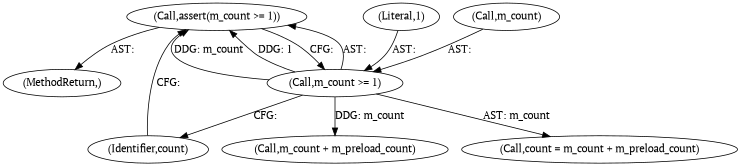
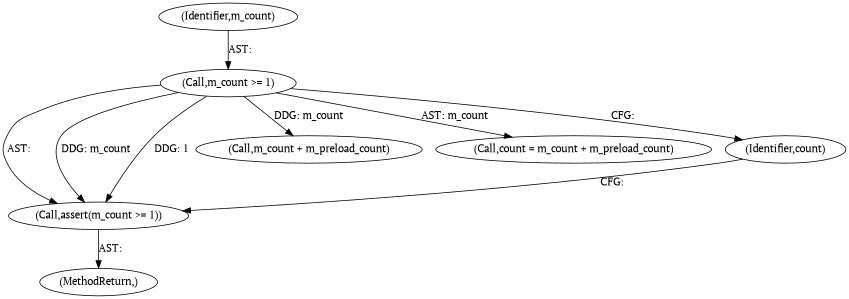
  digraph {
    fontname="PT Serif"
    node [fontname="PT Serif"]
    edge [fontname="PT Serif"]
    n1 [label="(Call,assert(m_count >= 1))"]
    n2 [label="(Call,m_count >= 1)"]
    n3 [label="(MethodReturn,)"]
    n4 [label="(Call,m_count + m_preload_count)"]
    n5 [label="(Call,count = m_count + m_preload_count)"]
    n6 [label="(Identifier,count)"]
-   n7 [label="(Literal,1)"]
-   n8 [label="(Call,m_count)"]
-   n1 -> n2 [label="CFG: "]
+   n8 [label="(Identifier,m_count)"]
    n1 -> n3 [label="AST: "]
    n2 -> n1 [label="AST: "]
    n2 -> n1 [label="DDG: m_count"]
    n2 -> n1 [label="DDG: 1"]
    n2 -> n4 [label="DDG: m_count"]
    n2 -> n5 [label="AST: m_count"]
    n2 -> n6 [label="CFG: "]
    n6 -> n1 [label="CFG: "]
-   n7 -> n2 [label="AST: "]
    n8 -> n2 [label="AST: "]
  }
